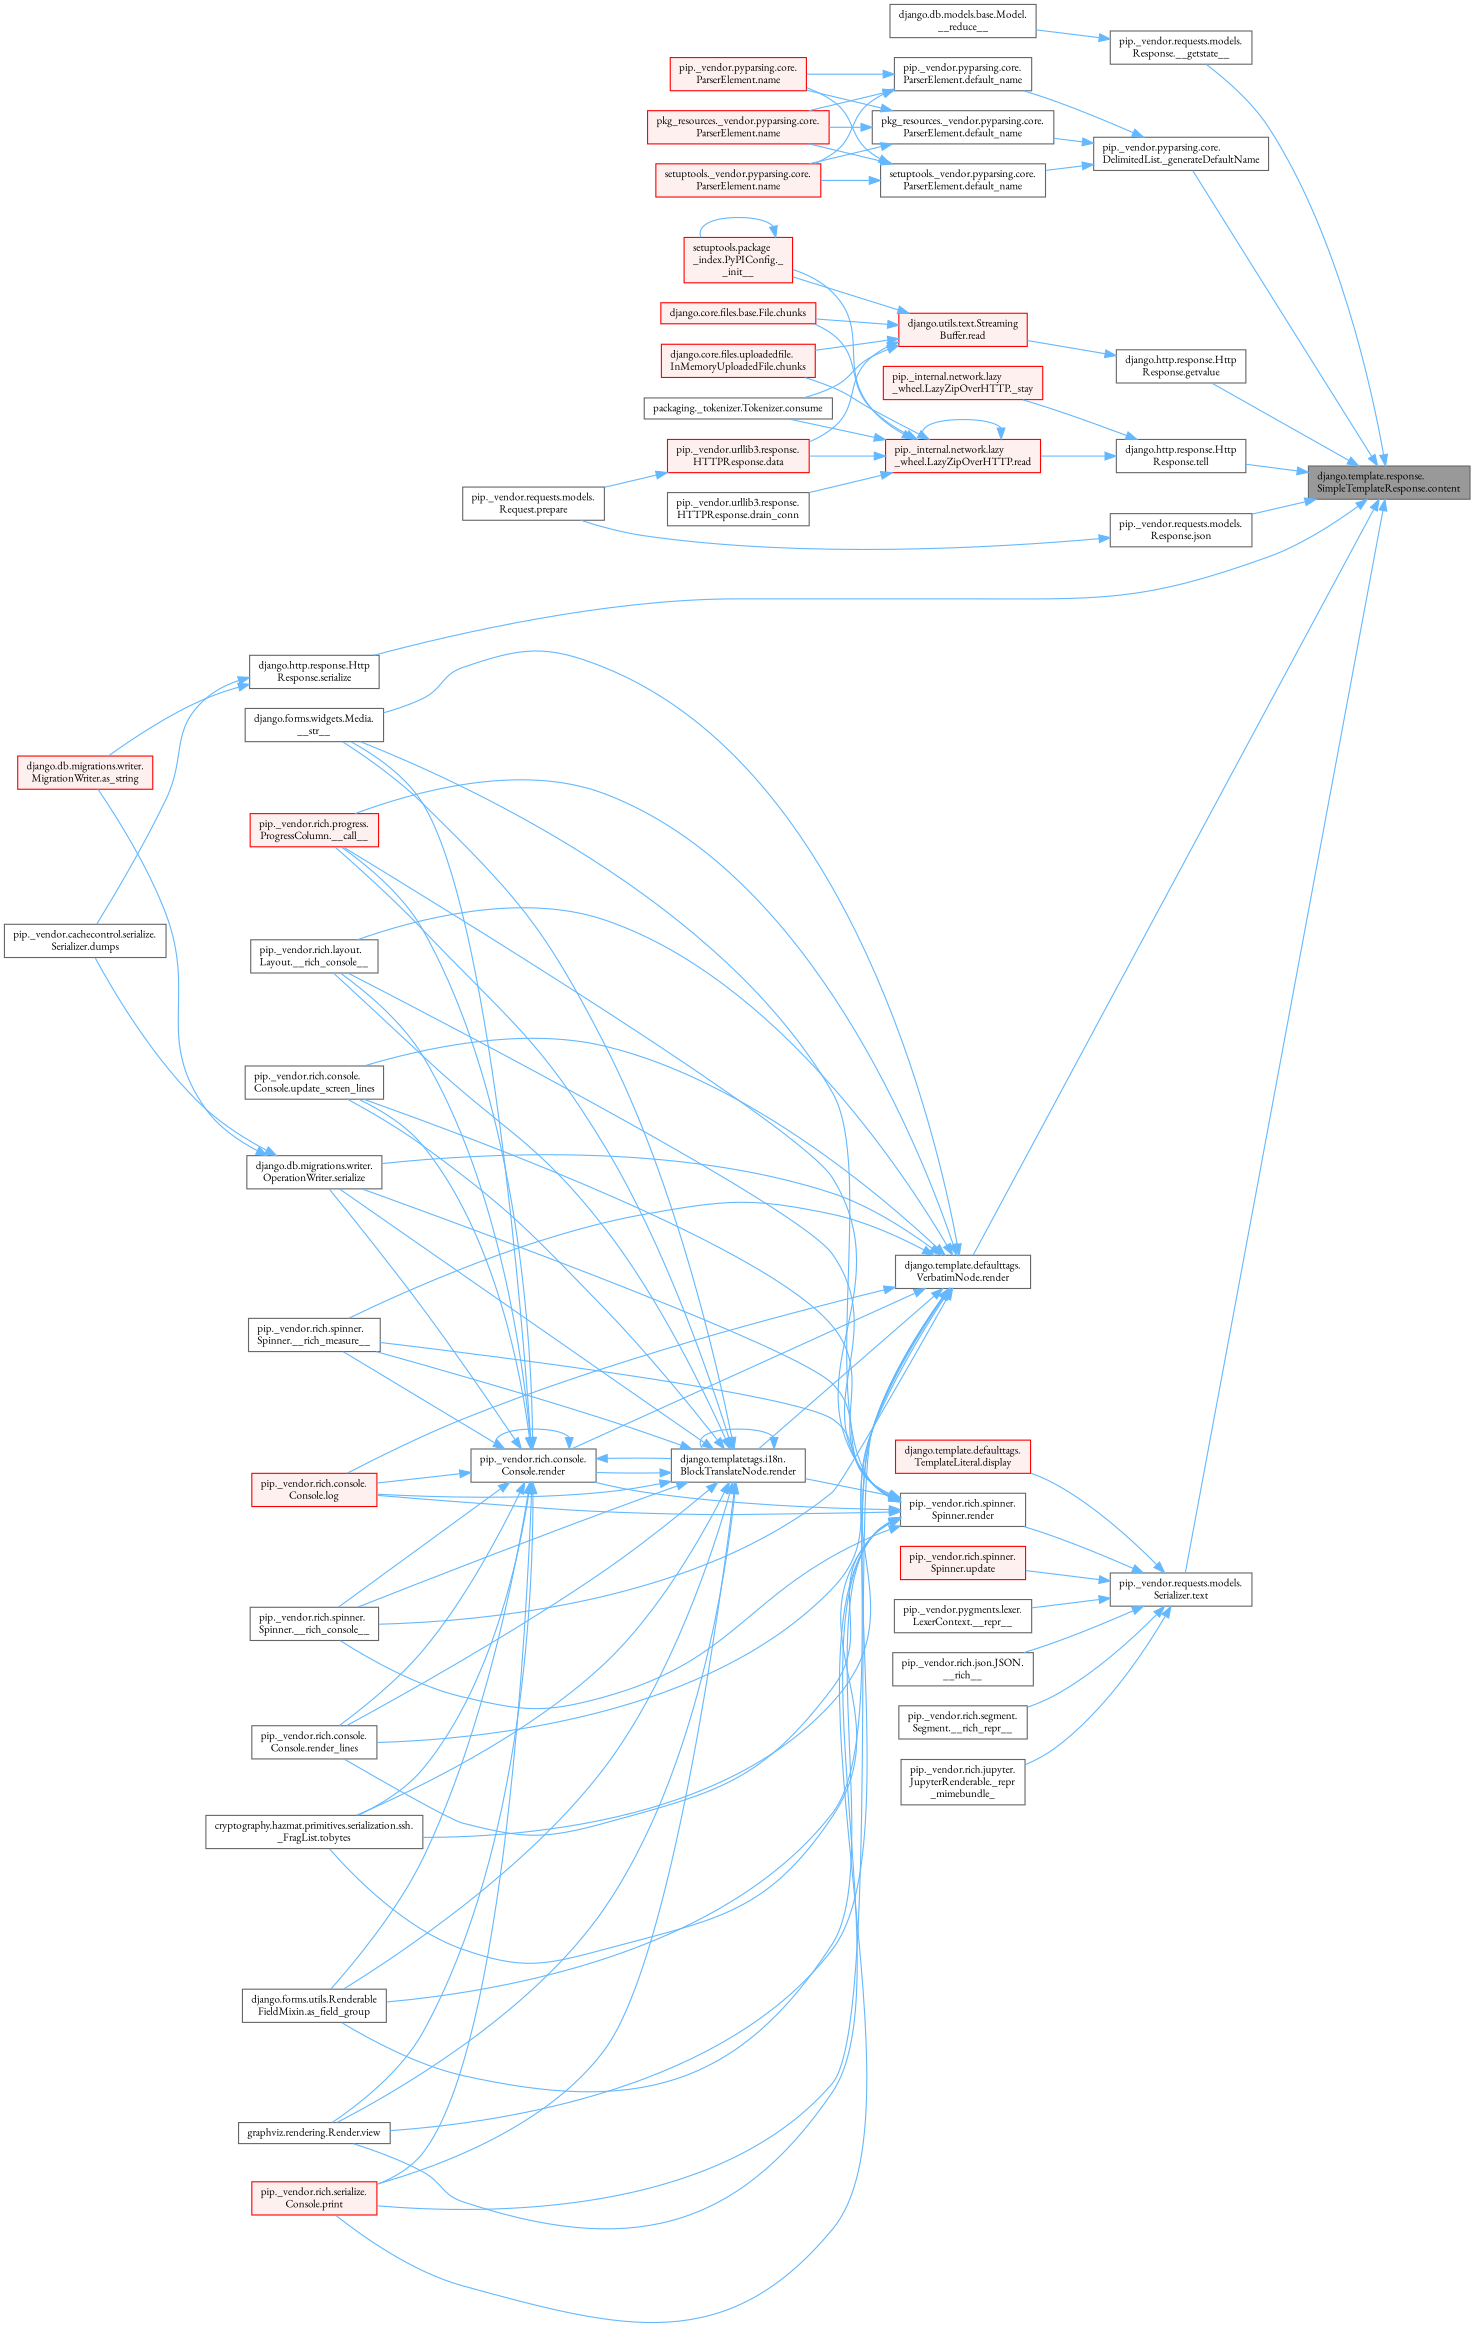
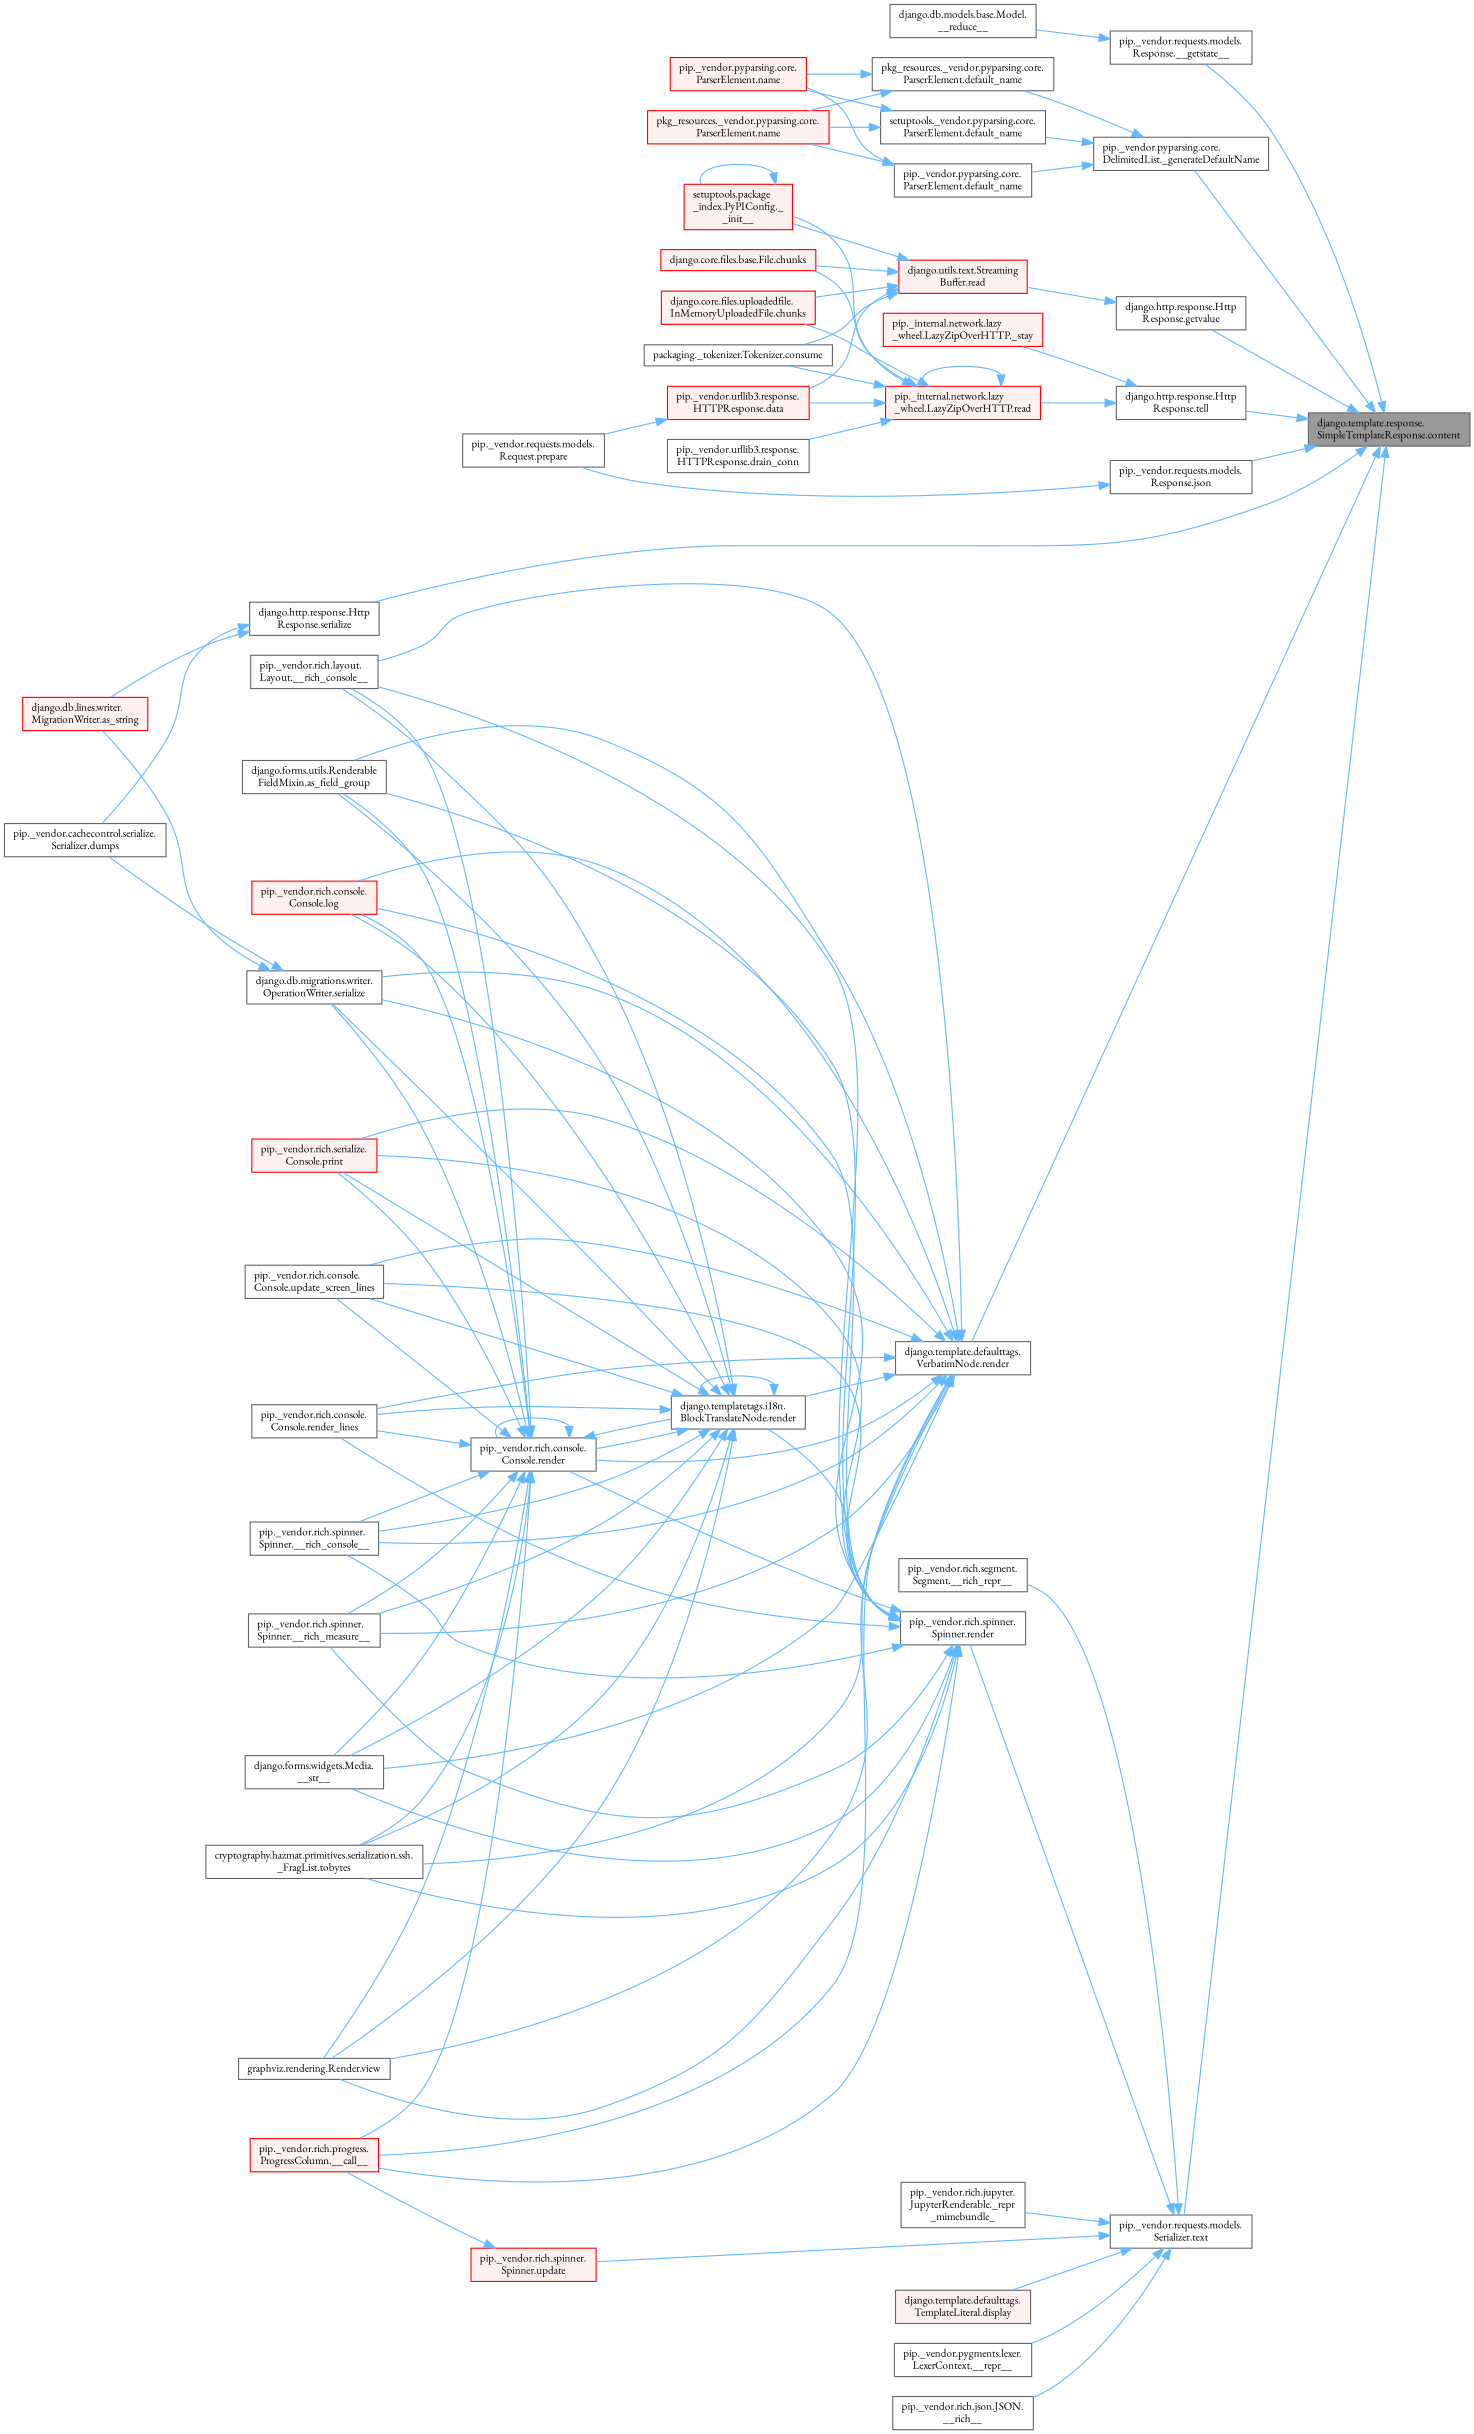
  digraph {
    fontname="EB Garamond"
    rankdir=RL
    node [color=grey40 fillcolor=white fontname="EB Garamond" fontsize=10 shape=box style=filled]
    edge [color=steelblue1 dir=back fontname="EB Garamond" fontsize=10 labelfontname=Helvetica labelfontsize=10 style=solid]
    n1 [color=gray40 fillcolor=grey60 fontcolor=black height=0.2 label="django.template.response.\lSimpleTemplateResponse.content" width=0.4]
    n2 [height=0.2 label="pip._vendor.requests.models.\lResponse.__getstate__" width=0.4]
    n3 [height=0.2 label="pip._vendor.pyparsing.core.\lDelimitedList._generateDefaultName" width=0.4]
    n4 [height=0.2 label="django.http.response.Http\lResponse.getvalue" width=0.4]
    n5 [height=0.2 label="pip._vendor.requests.models.\lResponse.json" width=0.4]
    n6 [height=0.2 label="django.template.defaulttags.\lVerbatimNode.render" width=0.4]
    n7 [height=0.2 label="django.http.response.Http\lResponse.serialize" width=0.4]
    n8 [height=0.2 label="django.http.response.Http\lResponse.tell" width=0.4]
    n9 [height=0.2 label="pip._vendor.requests.models.\lSerializer.text" width=0.4]
    n10 [height=0.2 label="django.db.models.base.Model.\l__reduce__" width=0.4]
    n11 [height=0.2 label="pip._vendor.pyparsing.core.\lParserElement.default_name" width=0.4]
    n12 [height=0.2 label="pkg_resources._vendor.pyparsing.core.\lParserElement.default_name" width=0.4]
    n13 [height=0.2 label="setuptools._vendor.pyparsing.core.\lParserElement.default_name" width=0.4]
    n14 [color=red fillcolor="#FFF0F0" height=0.2 label="django.utils.text.Streaming\lBuffer.read" width=0.4]
    n15 [height=0.2 label="pip._vendor.requests.models.\lRequest.prepare" width=0.4]
    n16 [color=red fillcolor="#FFF0F0" height=0.2 label="pip._vendor.rich.progress.\lProgressColumn.__call__" width=0.4]
    n17 [height=0.2 label="pip._vendor.rich.layout.\lLayout.__rich_console__" width=0.4]
    n18 [height=0.2 label="pip._vendor.rich.spinner.\lSpinner.__rich_console__" width=0.4]
    n19 [height=0.2 label="pip._vendor.rich.spinner.\lSpinner.__rich_measure__" width=0.4]
    n20 [height=0.2 label="django.forms.widgets.Media.\l__str__" width=0.4]
    n21 [height=0.2 label="django.forms.utils.Renderable\lFieldMixin.as_field_group" width=0.4]
    n22 [color=red fillcolor="#FFF0F0" height=0.2 label="pip._vendor.rich.console.\lConsole.log" width=0.4]
    n23 [color=red fillcolor="#FFF0F0" height=0.2 label="pip._vendor.rich.serialize.\lConsole.print" width=0.4]
    n24 [height=0.2 label="django.templatetags.i18n.\lBlockTranslateNode.render" width=0.4]
    n25 [height=0.2 label="pip._vendor.rich.console.\lConsole.render" width=0.4]
    n26 [height=0.2 label="pip._vendor.rich.console.\lConsole.render_lines" width=0.4]
    n27 [height=0.2 label="django.db.migrations.writer.\lOperationWriter.serialize" width=0.4]
    n28 [height=0.2 label="cryptography.hazmat.primitives.serialization.ssh.\l_FragList.tobytes" width=0.4]
    n29 [height=0.2 label="pip._vendor.rich.console.\lConsole.update_screen_lines" width=0.4]
    n30 [height=0.2 label="graphviz.rendering.Render.view" width=0.4]
-   n31 [color=red fillcolor="#FFF0F0" height=0.2 label="django.db.migrations.writer.\lMigrationWriter.as_string" width=0.4]
+   n31 [color=red fillcolor="#FFF0F0" height=0.2 label="django.db.lines.writer.\lMigrationWriter.as_string" width=0.4]
    n32 [height=0.2 label="pip._vendor.cachecontrol.serialize.\lSerializer.dumps" width=0.4]
    n33 [color=red fillcolor="#FFF0F0" height=0.2 label="pip._internal.network.lazy\l_wheel.LazyZipOverHTTP._stay" width=0.4]
    n34 [color=red fillcolor="#FFF0F0" height=0.2 label="pip._internal.network.lazy\l_wheel.LazyZipOverHTTP.read" width=0.4]
    n35 [height=0.2 label="pip._vendor.pygments.lexer.\lLexerContext.__repr__" width=0.4]
    n36 [height=0.2 label="pip._vendor.rich.json.JSON.\l__rich__" width=0.4]
    n37 [height=0.2 label="pip._vendor.rich.segment.\lSegment.__rich_repr__" width=0.4]
    n38 [height=0.2 label="pip._vendor.rich.jupyter.\lJupyterRenderable._repr\l_mimebundle_" width=0.4]
-   n39 [color=red fillcolor="#FFF0F0" height=0.2 label="django.template.defaulttags.\lTemplateLiteral.display" width=0.4]
+   n39 [fillcolor="#FFF0F0" height=0.2 label="django.template.defaulttags.\lTemplateLiteral.display" width=0.4]
    n40 [height=0.2 label="pip._vendor.rich.spinner.\lSpinner.render" width=0.4]
    n41 [color=red fillcolor="#FFF0F0" height=0.2 label="pip._vendor.rich.spinner.\lSpinner.update" width=0.4]
    n42 [color=red fillcolor="#FFF0F0" height=0.2 label="pip._vendor.pyparsing.core.\lParserElement.name" width=0.4]
    n43 [color=red fillcolor="#FFF0F0" height=0.2 label="pkg_resources._vendor.pyparsing.core.\lParserElement.name" width=0.4]
-   n44 [color=red fillcolor="#FFF0F0" height=0.2 label="setuptools._vendor.pyparsing.core.\lParserElement.name" width=0.4]
    n45 [color=red fillcolor="#FFF0F0" height=0.2 label="setuptools.package\l_index.PyPIConfig._\l_init__" width=0.4]
    n46 [color=red fillcolor="#FFF0F0" height=0.2 label="django.core.files.base.File.chunks" width=0.4]
    n47 [color=red fillcolor="#FFF0F0" height=0.2 label="django.core.files.uploadedfile.\lInMemoryUploadedFile.chunks" width=0.4]
    n48 [height=0.2 label="packaging._tokenizer.Tokenizer.consume" width=0.4]
    n49 [color=red fillcolor="#FFF0F0" height=0.2 label="pip._vendor.urllib3.response.\lHTTPResponse.data" width=0.4]
    n50 [height=0.2 label="pip._vendor.urllib3.response.\lHTTPResponse.drain_conn" width=0.4]
    n1 -> n2
    n1 -> n3
    n1 -> n4
    n1 -> n5
    n1 -> n6
    n1 -> n7
    n1 -> n8
    n1 -> n9
    n2 -> n10
    n3 -> n11
    n3 -> n12
    n3 -> n13
    n4 -> n14
    n5 -> n15
    n6 -> n16
    n6 -> n17
    n6 -> n18
    n6 -> n19
    n6 -> n20
    n6 -> n21
    n6 -> n22
    n6 -> n23
    n6 -> n24
    n6 -> n25
    n6 -> n26
    n6 -> n27
    n6 -> n28
    n6 -> n29
    n6 -> n30
    n7 -> n31
    n7 -> n32
    n8 -> n33
    n8 -> n34
    n9 -> n35
    n9 -> n36
    n9 -> n37
    n9 -> n38
    n9 -> n39
    n9 -> n40
    n9 -> n41
    n11 -> n42
    n11 -> n43
-   n11 -> n44
    n12 -> n42
    n12 -> n43
-   n12 -> n44
    n13 -> n42
    n13 -> n43
-   n13 -> n44
    n14 -> n45
    n14 -> n46
    n14 -> n47
    n14 -> n48
    n14 -> n49
-   n24 -> n16
+   n41 -> n16
    n24 -> n17
    n24 -> n18
    n24 -> n19
    n24 -> n20
    n24 -> n21
    n24 -> n22
    n24 -> n23
    n24 -> n24
    n24 -> n25
    n24 -> n26
    n24 -> n27
    n24 -> n28
    n24 -> n29
    n24 -> n30
    n25 -> n16
    n25 -> n17
    n25 -> n18
    n25 -> n19
    n25 -> n20
    n25 -> n21
    n25 -> n22
    n25 -> n23
    n25 -> n24
    n25 -> n25
    n25 -> n26
    n25 -> n27
    n25 -> n28
    n25 -> n29
    n25 -> n30
    n27 -> n31
    n27 -> n32
    n34 -> n34
    n34 -> n45
    n34 -> n46
    n34 -> n47
    n34 -> n48
    n34 -> n49
    n34 -> n50
    n40 -> n16
    n40 -> n17
    n40 -> n18
    n40 -> n19
    n40 -> n20
    n40 -> n21
    n40 -> n22
    n40 -> n23
    n40 -> n24
    n40 -> n25
    n40 -> n26
    n40 -> n27
    n40 -> n28
    n40 -> n29
    n40 -> n30
    n45 -> n45
    n49 -> n15
  }
